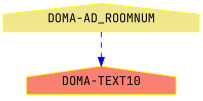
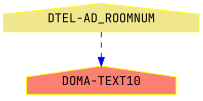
  digraph {
    fontname="JetBrains Mono"
    node [color=yellow shape=house style=filled fontname="JetBrains Mono"]
-   "DTEL-AD_ROOMNUM" [fillcolor=khaki label="DOMA-AD_ROOMNUM"]
+   "DTEL-AD_ROOMNUM" [fillcolor=khaki]
    "DOMA-TEXT10" [fillcolor=salmon]
    "DTEL-AD_ROOMNUM" -> "DOMA-TEXT10" [color=blue style=dashed fontname="JetBrains Mono"]
  }
